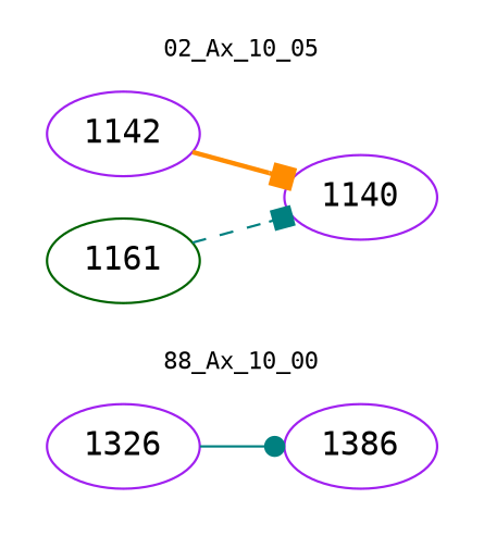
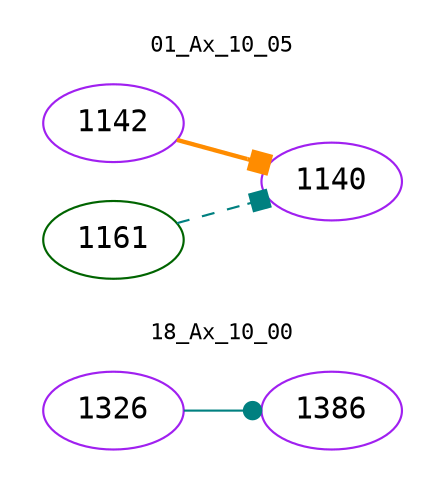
  digraph {
    fontname="DejaVu Sans Mono"
    rankdir=LR
    node [color=purple fontname="DejaVu Sans Mono"]
    edge [arrowhead=box color=teal fontname="DejaVu Sans Mono"]
    n1 [label=1326]
    n2 [label=1386]
    n3 [label=1142]
    n4 [label=1140]
    n5 [color=darkgreen label=1161]
    subgraph cluster_1 {
      color=white
      fontsize=10
-     label="88_Ax_10_00"
+     label="18_Ax_10_00"
      n1
      n2
    }
    subgraph cluster_2 {
      color=white
      fontsize=10
-     label="02_Ax_10_05"
+     label="01_Ax_10_05"
      n3
      n4
      n5
    }
    n1 -> n2 [arrowhead=dot style=solid]
    n3 -> n4 [color=darkorange style=bold]
    n5 -> n4 [style=dashed]
  }
